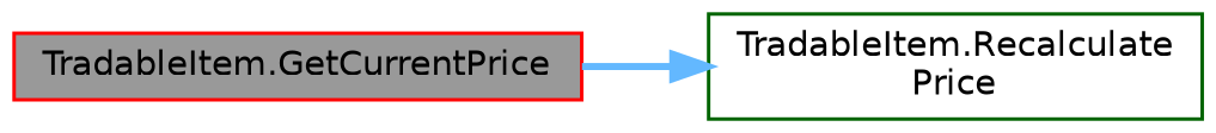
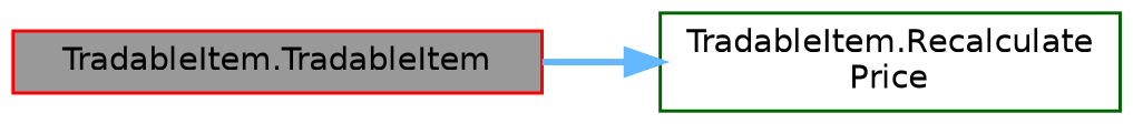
  digraph {
    rankdir=LR
    node [fontname=Helvetica fontsize=10 shape=box style=filled]
-   n1 [color=red fillcolor=grey60 fontcolor=black height=0.2 label="TradableItem.GetCurrentPrice" width=0.4]
+   n1 [color=red fillcolor=grey60 fontcolor=black height=0.2 label="TradableItem.TradableItem" width=0.4]
    n2 [color=darkgreen fillcolor=white height=0.2 label="TradableItem.Recalculate\lPrice" width=0.4]
    n1 -> n2 [color=steelblue1 fontname=Helvetica fontsize=10 labelfontname=Helvetica labelfontsize=10 style=bold arrowhead=normal]
  }
